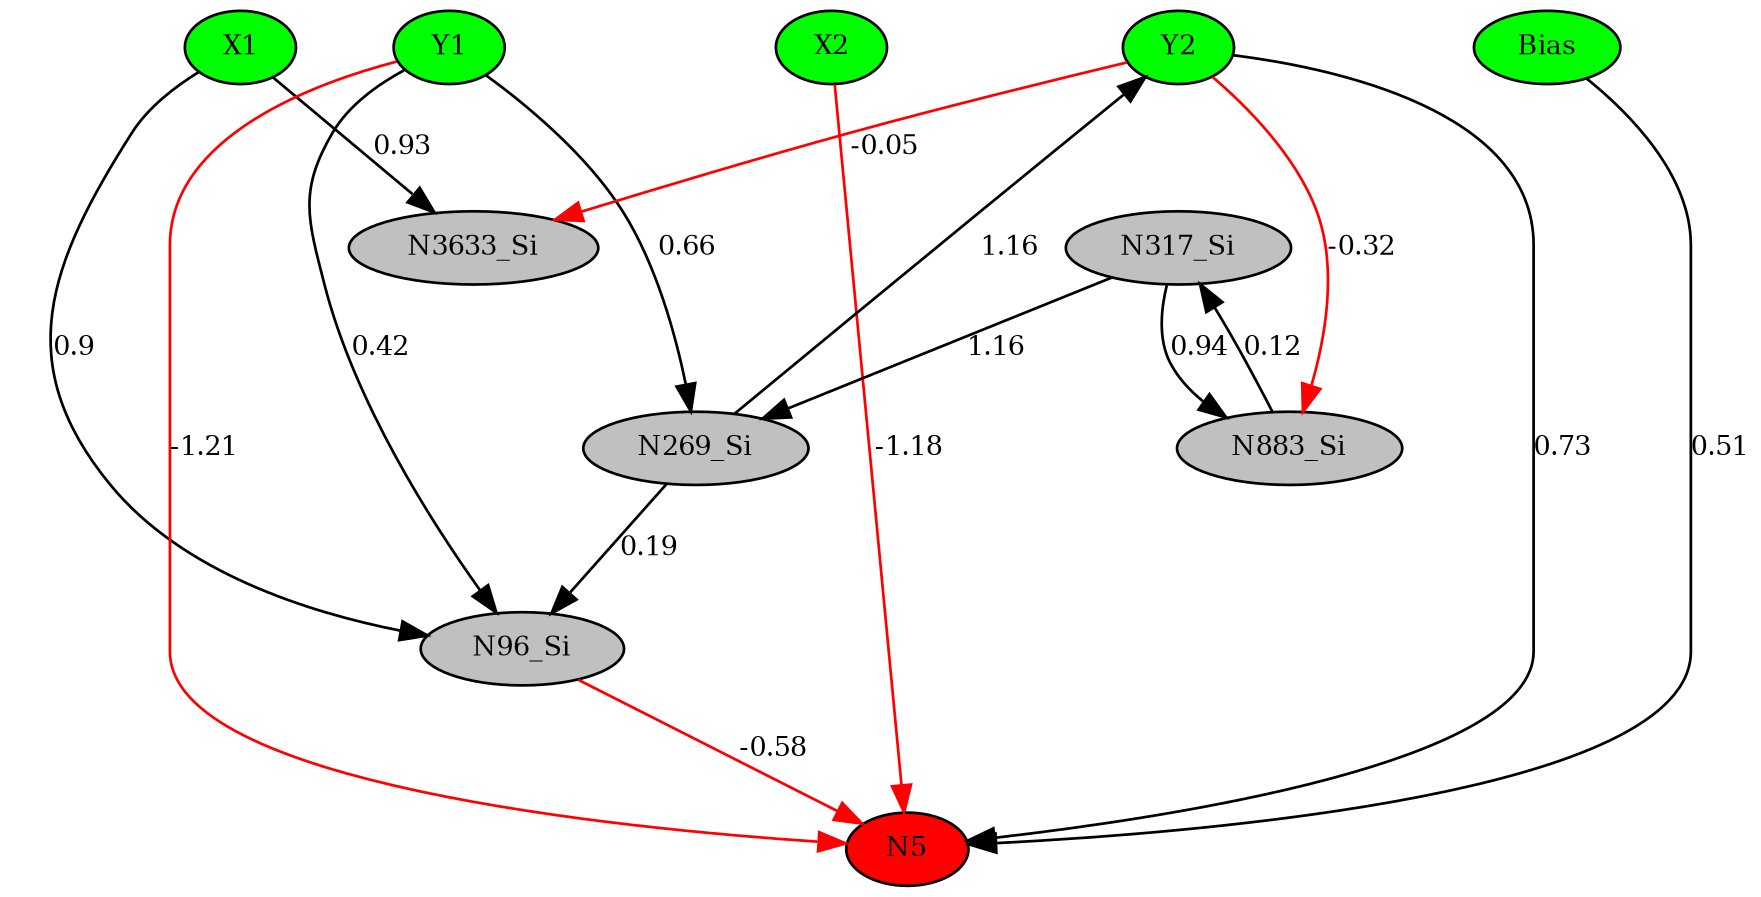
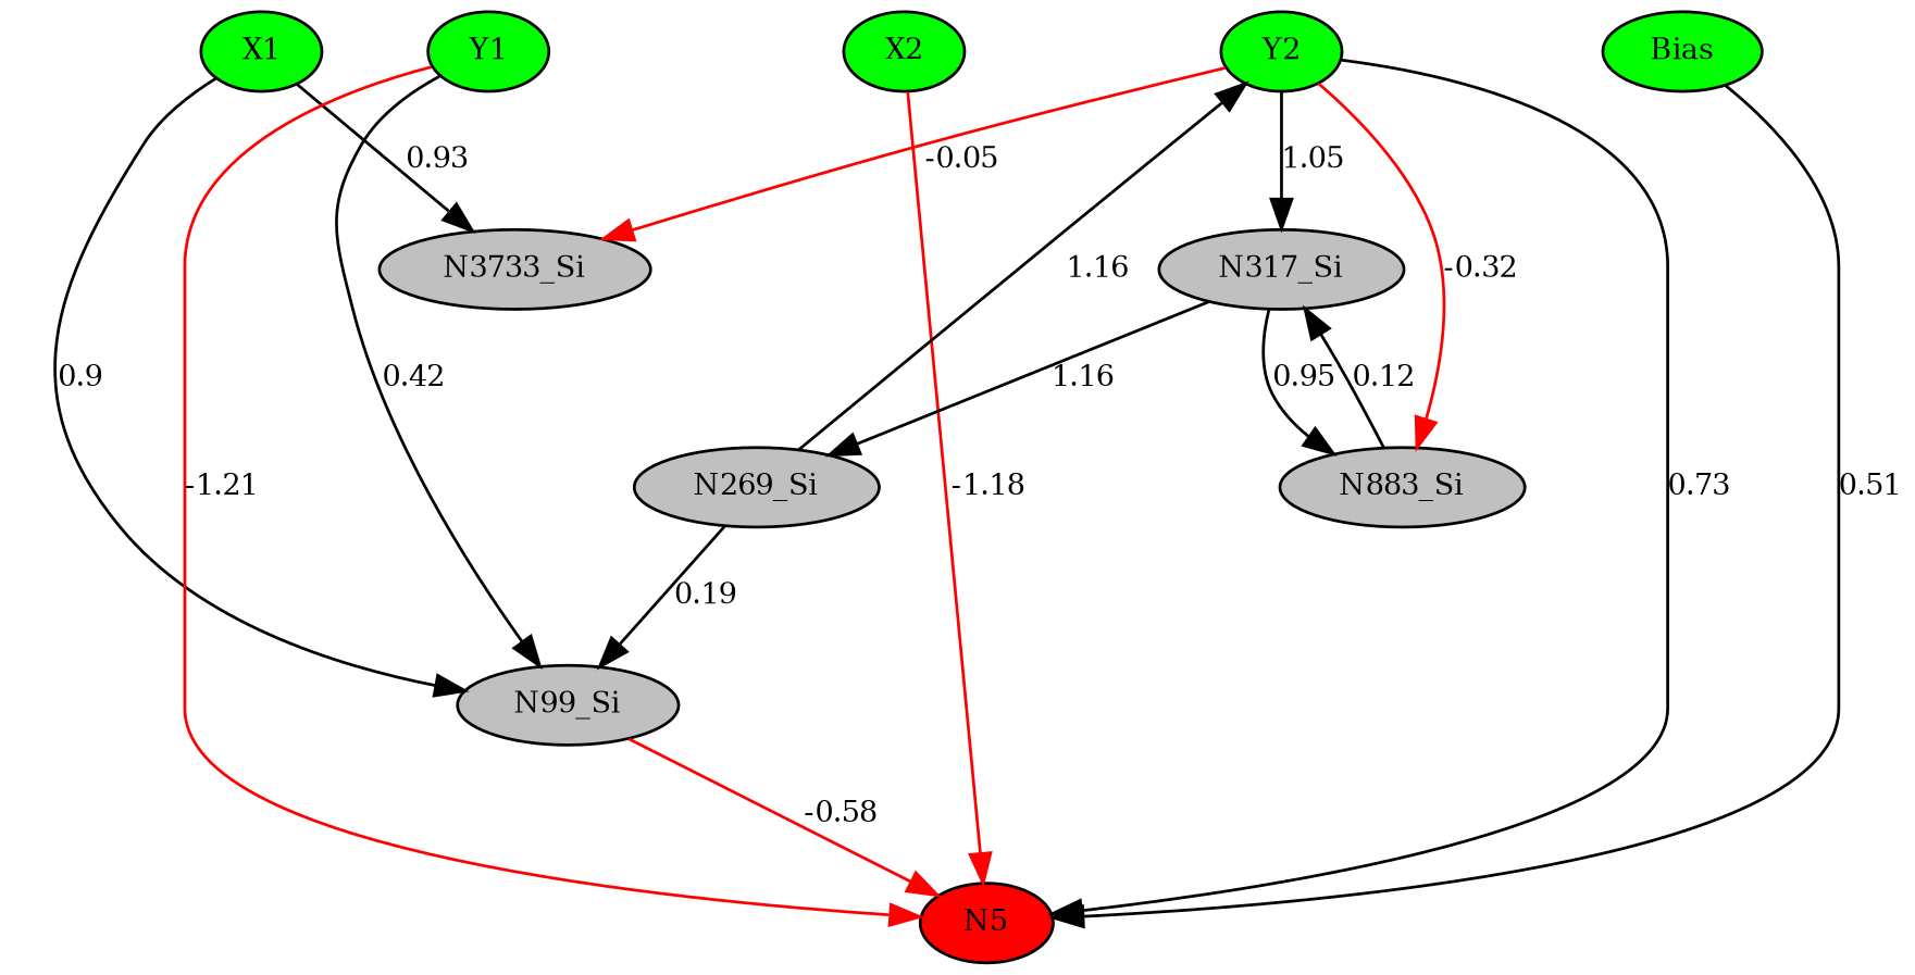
  digraph {
    node [fillcolor=green fontsize=10 shape=ellipse style=filled]
    edge [color=black fontsize=10]
    N5 [fillcolor=red height=0.1 width=0.1]
    n2 [height=0.1 label=Bias width=0.1]
    n3 [height=0.1 label=X1 width=0.1]
    n4 [height=0.1 label=Y1 width=0.1]
    n5 [height=0.1 label=X2 width=0.1]
    n6 [height=0.1 label=Y2 width=0.1]
-   n7 [fillcolor=gray height=0.1 label=N96_Si width=0.1]
-   n8 [fillcolor=gray height=0.1 label=N3633_Si width=0.1]
+   n7 [fillcolor=gray height=0.1 label=N99_Si width=0.1]
+   n8 [fillcolor=gray height=0.1 label=N3733_Si width=0.1]
    n9 [fillcolor=gray height=0.1 label=N269_Si width=0.1]
    n10 [fillcolor=gray height=0.1 label=N317_Si width=0.1]
    n11 [fillcolor=gray height=0.1 label=N883_Si width=0.1]
    subgraph sub_1 {
      rank=same
      N5
    }
    subgraph sub_2 {
      rank=same
      n2
      n3
      n4
      n5
      n6
    }
    n2 -> N5 [label=0.51]
    n3 -> n4 [style=invis color="" fontsize=""]
    n3 -> n7 [label=0.9]
    n3 -> n8 [label=0.93]
    n4 -> N5 [arrowType=inv color=red label=-1.21]
    n4 -> n5 [style=invis color="" fontsize=""]
    n4 -> n7 [label=0.42]
-   n4 -> n9 [label=0.66]
    n5 -> N5 [arrowType=inv color=red label=-1.18]
    n5 -> n6 [style=invis color="" fontsize=""]
    n6 -> N5 [label=0.73]
    n6 -> n2 [style=invis color="" fontsize=""]
    n6 -> n8 [arrowType=inv color=red label=-0.05]
+   n6 -> n10 [label=1.05]
    n6 -> n11 [arrowType=inv color=red label=-0.32]
    n7 -> N5 [arrowType=inv color=red label=-0.58]
    n9 -> n6 [label=1.16]
    n9 -> n7 [label=0.19]
    n10 -> n9 [label=1.16]
-   n10 -> n11 [label=0.94]
+   n10 -> n11 [label=0.95]
    n11 -> n10 [label=0.12]
  }
